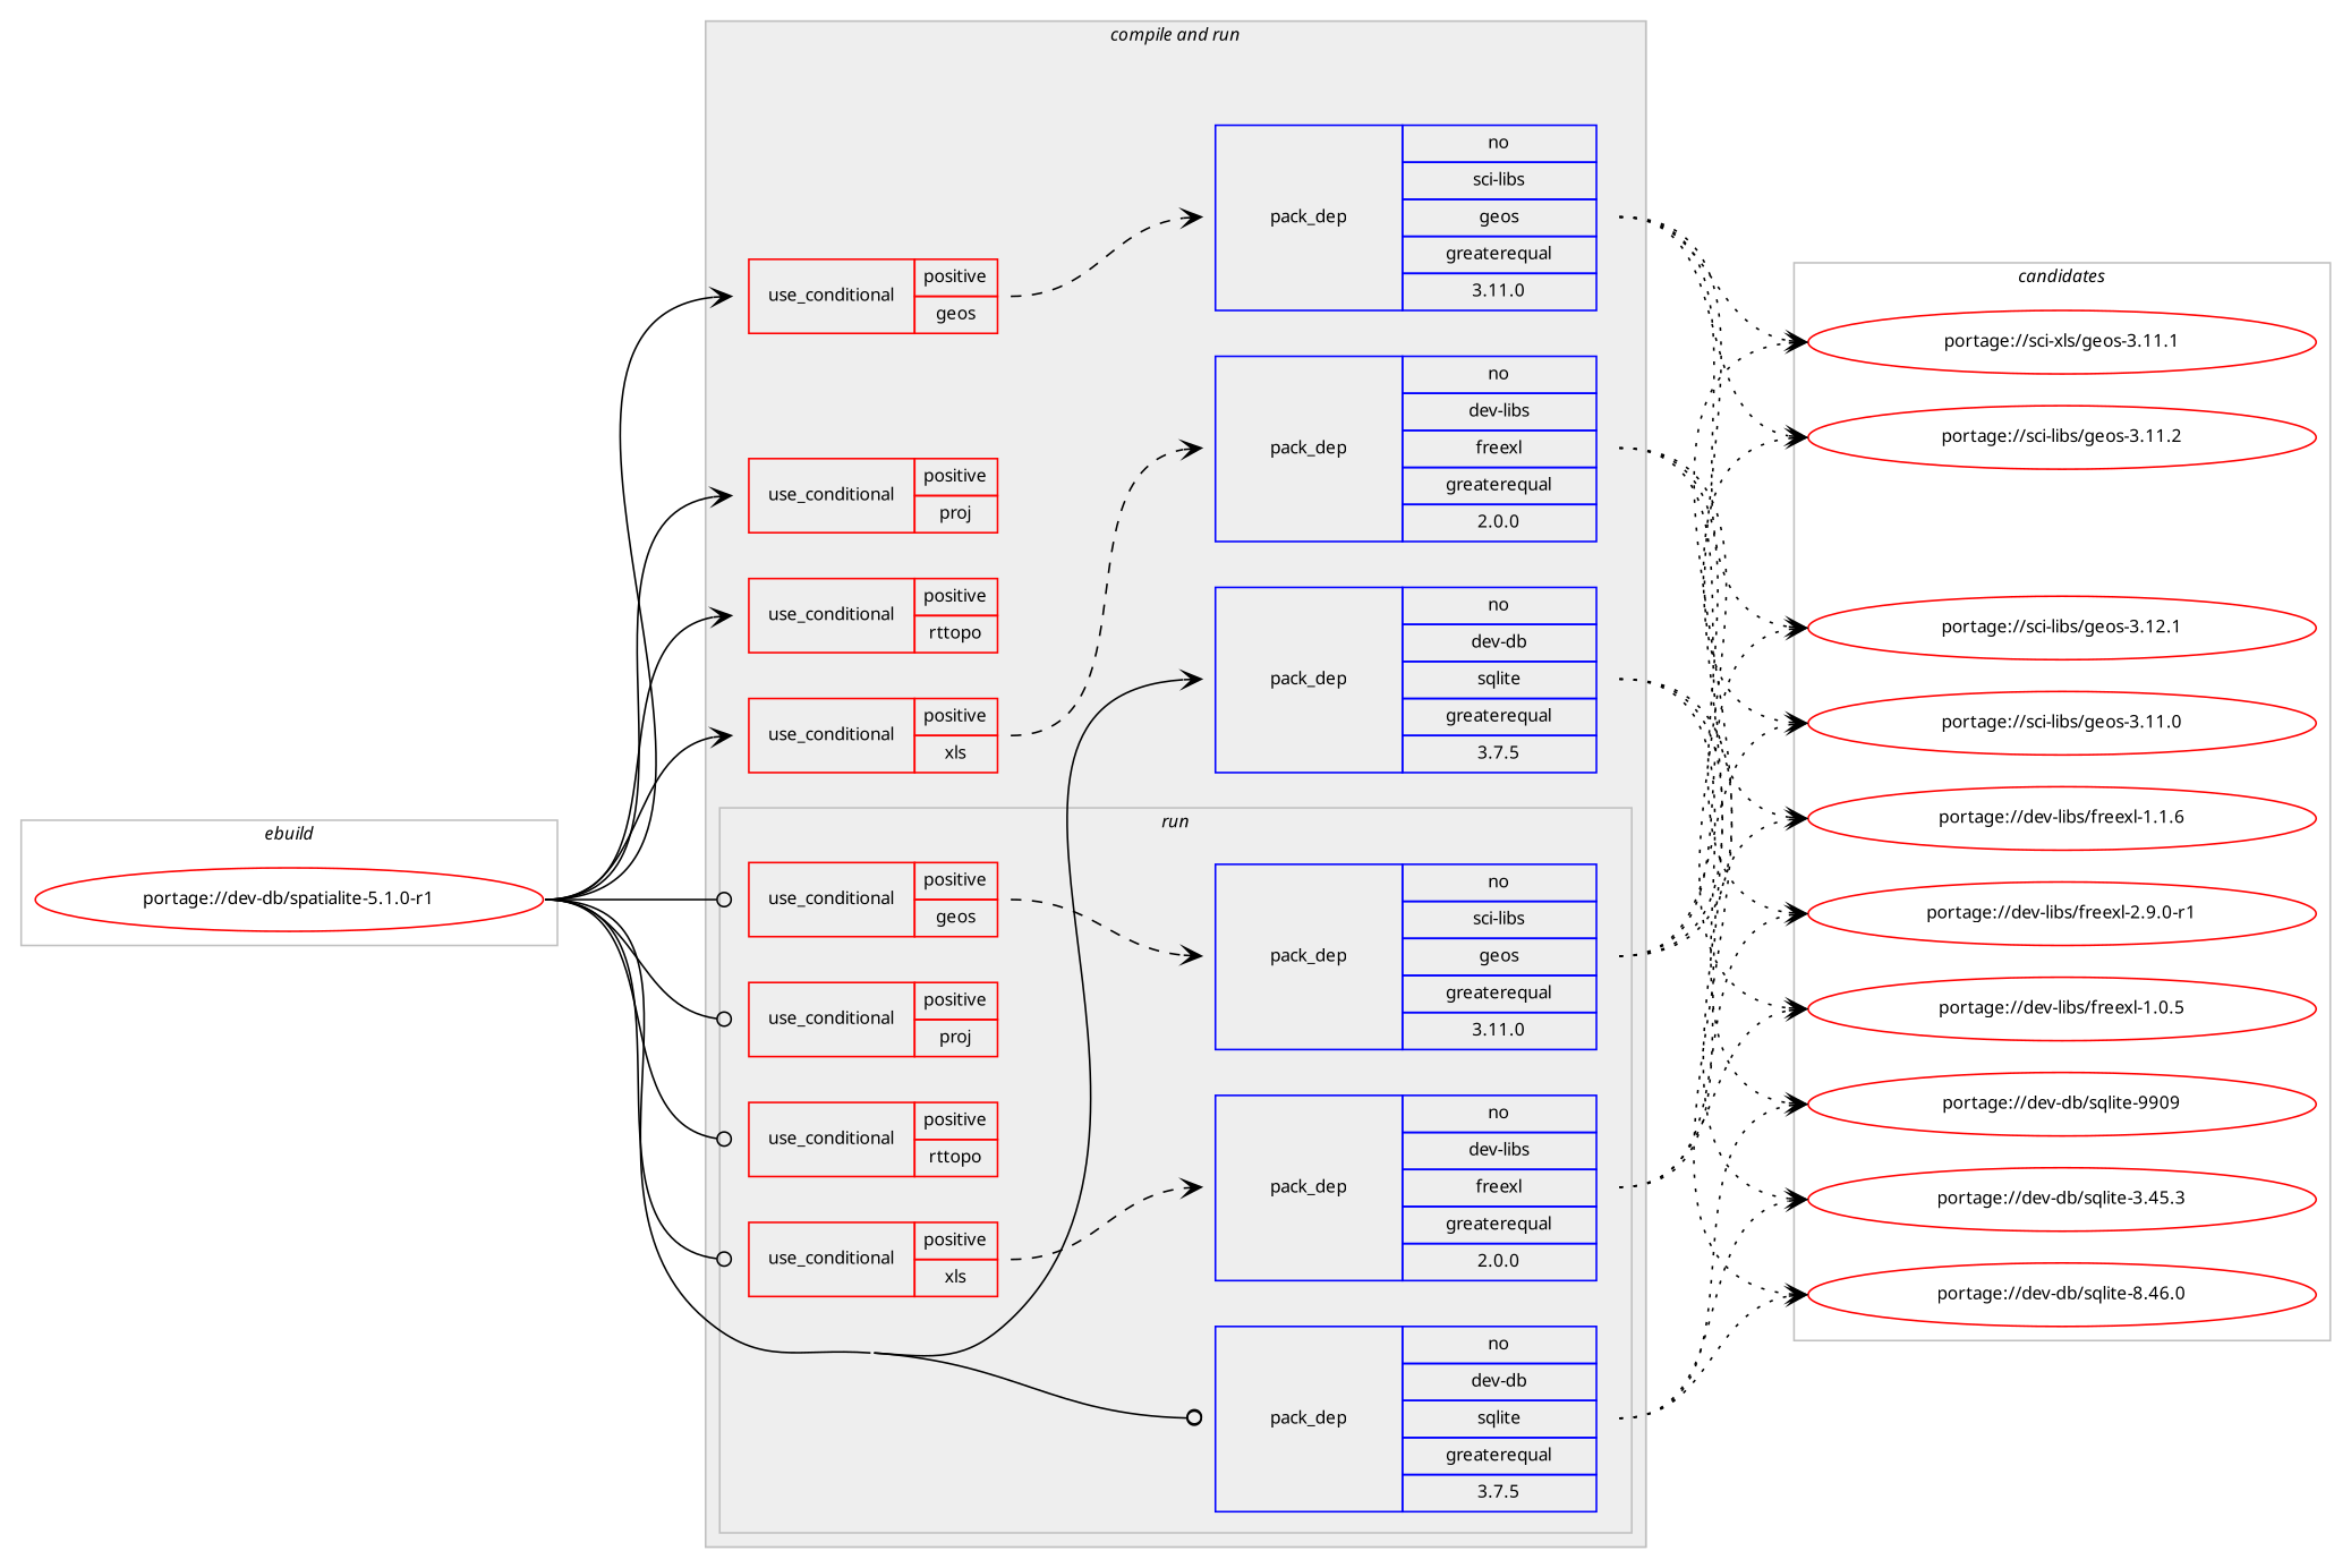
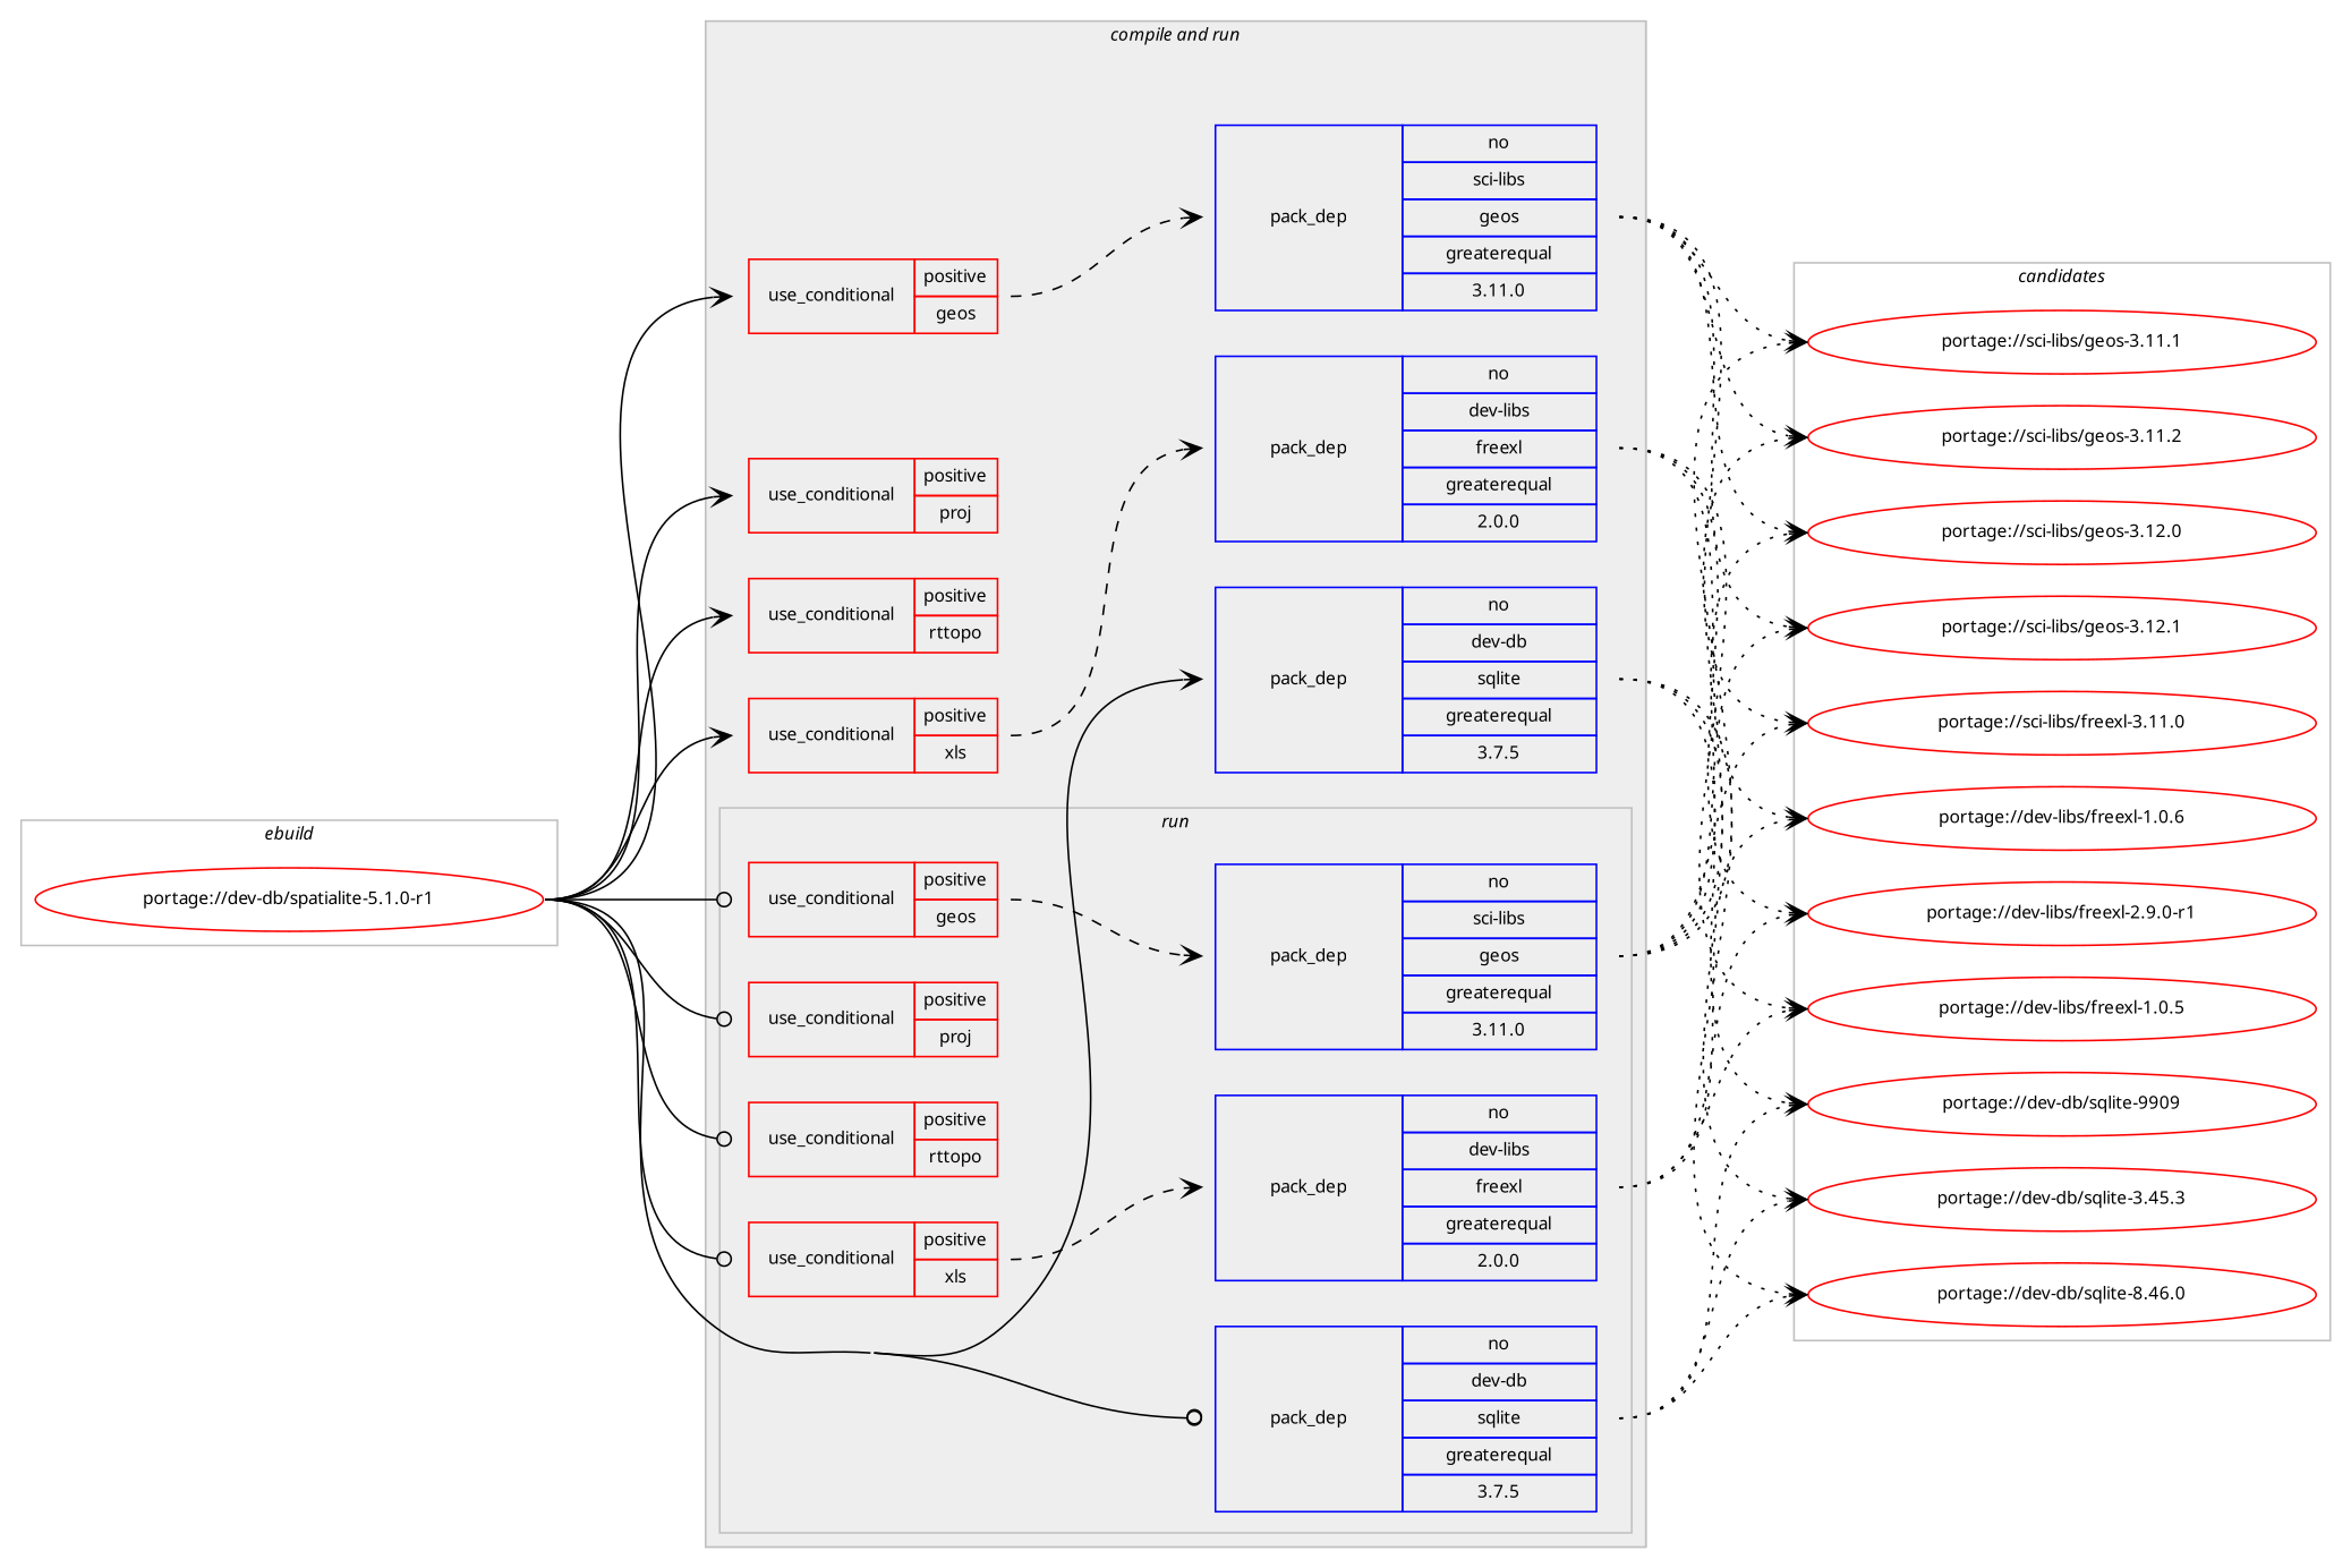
  digraph {
    compound=true
    concentrate=true
    fontname="Noto Sans"
    fontsize=10
    newrank=true
    rankdir=LR
    ranksep=1.5
    node [color=red fontname="Noto Sans" fontsize=10 shape=none]
    edge [arrowhead=vee fontname="Noto Sans" headport=w style=dotted tailport=e weight=100]
    n1 [label="portage://dev-db/spatialite-5.1.0-r1" width=4 shape=""]
    n2 [color=blue label=<<TABLE BORDER="0" CELLBORDER="1" CELLSPACING="0" CELLPADDING="4" WIDTH="220"><TR><TD ROWSPAN="6" CELLPADDING="30">pack_dep</TD></TR><TR><TD WIDTH="110">no</TD></TR><TR><TD>sci-libs</TD></TR><TR><TD>geos</TD></TR><TR><TD>greaterequal</TD></TR><TR><TD>3.11.0</TD></TR></TABLE>>]
    n3 [label=<<TABLE BORDER="0" CELLBORDER="1" CELLSPACING="0" CELLPADDING="4"><TR><TD ROWSPAN="3" CELLPADDING="10">use_conditional</TD></TR><TR><TD>positive</TD></TR><TR><TD>geos</TD></TR></TABLE>>]
    n4 [label=<<TABLE BORDER="0" CELLBORDER="1" CELLSPACING="0" CELLPADDING="4"><TR><TD ROWSPAN="3" CELLPADDING="10">use_conditional</TD></TR><TR><TD>positive</TD></TR><TR><TD>proj</TD></TR></TABLE>>]
    n5 [label=<<TABLE BORDER="0" CELLBORDER="1" CELLSPACING="0" CELLPADDING="4"><TR><TD ROWSPAN="3" CELLPADDING="10">use_conditional</TD></TR><TR><TD>positive</TD></TR><TR><TD>rttopo</TD></TR></TABLE>>]
    n6 [color=blue label=<<TABLE BORDER="0" CELLBORDER="1" CELLSPACING="0" CELLPADDING="4" WIDTH="220"><TR><TD ROWSPAN="6" CELLPADDING="30">pack_dep</TD></TR><TR><TD WIDTH="110">no</TD></TR><TR><TD>dev-libs</TD></TR><TR><TD>freexl</TD></TR><TR><TD>greaterequal</TD></TR><TR><TD>2.0.0</TD></TR></TABLE>>]
    n7 [label=<<TABLE BORDER="0" CELLBORDER="1" CELLSPACING="0" CELLPADDING="4"><TR><TD ROWSPAN="3" CELLPADDING="10">use_conditional</TD></TR><TR><TD>positive</TD></TR><TR><TD>xls</TD></TR></TABLE>>]
    n8 [color=blue label=<<TABLE BORDER="0" CELLBORDER="1" CELLSPACING="0" CELLPADDING="4" WIDTH="220"><TR><TD ROWSPAN="6" CELLPADDING="30">pack_dep</TD></TR><TR><TD WIDTH="110">no</TD></TR><TR><TD>dev-db</TD></TR><TR><TD>sqlite</TD></TR><TR><TD>greaterequal</TD></TR><TR><TD>3.7.5</TD></TR></TABLE>>]
    n9 [color=blue label=<<TABLE BORDER="0" CELLBORDER="1" CELLSPACING="0" CELLPADDING="4" WIDTH="220"><TR><TD ROWSPAN="6" CELLPADDING="30">pack_dep</TD></TR><TR><TD WIDTH="110">no</TD></TR><TR><TD>sci-libs</TD></TR><TR><TD>geos</TD></TR><TR><TD>greaterequal</TD></TR><TR><TD>3.11.0</TD></TR></TABLE>>]
    n10 [label=<<TABLE BORDER="0" CELLBORDER="1" CELLSPACING="0" CELLPADDING="4"><TR><TD ROWSPAN="3" CELLPADDING="10">use_conditional</TD></TR><TR><TD>positive</TD></TR><TR><TD>geos</TD></TR></TABLE>>]
    n11 [label=<<TABLE BORDER="0" CELLBORDER="1" CELLSPACING="0" CELLPADDING="4"><TR><TD ROWSPAN="3" CELLPADDING="10">use_conditional</TD></TR><TR><TD>positive</TD></TR><TR><TD>proj</TD></TR></TABLE>>]
    n12 [label=<<TABLE BORDER="0" CELLBORDER="1" CELLSPACING="0" CELLPADDING="4"><TR><TD ROWSPAN="3" CELLPADDING="10">use_conditional</TD></TR><TR><TD>positive</TD></TR><TR><TD>rttopo</TD></TR></TABLE>>]
    n13 [color=blue label=<<TABLE BORDER="0" CELLBORDER="1" CELLSPACING="0" CELLPADDING="4" WIDTH="220"><TR><TD ROWSPAN="6" CELLPADDING="30">pack_dep</TD></TR><TR><TD WIDTH="110">no</TD></TR><TR><TD>dev-libs</TD></TR><TR><TD>freexl</TD></TR><TR><TD>greaterequal</TD></TR><TR><TD>2.0.0</TD></TR></TABLE>>]
    n14 [label=<<TABLE BORDER="0" CELLBORDER="1" CELLSPACING="0" CELLPADDING="4"><TR><TD ROWSPAN="3" CELLPADDING="10">use_conditional</TD></TR><TR><TD>positive</TD></TR><TR><TD>xls</TD></TR></TABLE>>]
    n15 [color=blue label=<<TABLE BORDER="0" CELLBORDER="1" CELLSPACING="0" CELLPADDING="4" WIDTH="220"><TR><TD ROWSPAN="6" CELLPADDING="30">pack_dep</TD></TR><TR><TD WIDTH="110">no</TD></TR><TR><TD>dev-db</TD></TR><TR><TD>sqlite</TD></TR><TR><TD>greaterequal</TD></TR><TR><TD>3.7.5</TD></TR></TABLE>>]
-   n16 [label="portage://sci-libs/geos-3.11.0" width=4 shape=""]
-   n17 [label="portage://sci-xls/geos-3.11.1" width=4 shape=""]
+   n16 [label="portage://sci-libs/freexl-3.11.0" width=4 shape=""]
+   n17 [label="portage://sci-libs/geos-3.11.1" width=4 shape=""]
    n18 [label="portage://sci-libs/geos-3.11.2" width=4 shape=""]
+   n19 [label="portage://sci-libs/geos-3.12.0" width=4 shape=""]
    n20 [label="portage://sci-libs/geos-3.12.1" width=4 shape=""]
    n21 [label="portage://dev-libs/freexl-1.0.5" width=4 shape=""]
-   n22 [label="portage://dev-libs/freexl-1.1.6" width=4 shape=""]
+   n22 [label="portage://dev-libs/freexl-1.0.6" width=4 shape=""]
    n23 [label="portage://dev-libs/freexl-2.9.0-r1" width=4 shape=""]
    n24 [label="portage://dev-db/sqlite-3.45.3" width=4 shape=""]
    n25 [label="portage://dev-db/sqlite-8.46.0" width=4 shape=""]
    n26 [label="portage://dev-db/sqlite-9909" width=4 shape=""]
    subgraph cluster_1 {
      color=gray
      label=<<i>ebuild</i>>
      rank=same
      n1
    }
    subgraph cluster_2 {
      color=gray
      label=<<i>dependencies</i>>
      subgraph cluster_3 {
        color=gray
        fillcolor="#eeeeee"
        label=<<i>compile</i>>
        style=filled
        subgraph sub_4 {
          color=gray
          fillcolor="#eeeeee"
          label=<<i>compile</i>>
          style=filled
          n3
          subgraph sub_5 {
            color=gray
            fillcolor="#eeeeee"
            label=<<i>compile</i>>
            style=filled
            n2
          }
        }
        subgraph sub_6 {
          color=gray
          fillcolor="#eeeeee"
          label=<<i>compile</i>>
          style=filled
          n4
        }
        subgraph sub_7 {
          color=gray
          fillcolor="#eeeeee"
          label=<<i>compile</i>>
          style=filled
          n5
        }
        subgraph sub_8 {
          color=gray
          fillcolor="#eeeeee"
          label=<<i>compile</i>>
          style=filled
          n7
          subgraph sub_9 {
            color=gray
            fillcolor="#eeeeee"
            label=<<i>compile</i>>
            style=filled
            n6
          }
        }
        subgraph sub_10 {
          color=gray
          fillcolor="#eeeeee"
          label=<<i>compile</i>>
          style=filled
          n8
        }
      }
      subgraph cluster_11 {
        color=gray
        fillcolor="#eeeeee"
        label=<<i>compile and run</i>>
        style=filled
      }
      subgraph cluster_12 {
        color=gray
        fillcolor="#eeeeee"
        label=<<i>run</i>>
        style=filled
        subgraph sub_13 {
          color=gray
          fillcolor="#eeeeee"
          label=<<i>run</i>>
          style=filled
          n10
          subgraph sub_14 {
            color=gray
            fillcolor="#eeeeee"
            label=<<i>run</i>>
            style=filled
            n9
          }
        }
        subgraph sub_15 {
          color=gray
          fillcolor="#eeeeee"
          label=<<i>run</i>>
          style=filled
          n11
        }
        subgraph sub_16 {
          color=gray
          fillcolor="#eeeeee"
          label=<<i>run</i>>
          style=filled
          n12
        }
        subgraph sub_17 {
          color=gray
          fillcolor="#eeeeee"
          label=<<i>run</i>>
          style=filled
          n14
          subgraph sub_18 {
            color=gray
            fillcolor="#eeeeee"
            label=<<i>run</i>>
            style=filled
            n13
          }
        }
        subgraph sub_19 {
          color=gray
          fillcolor="#eeeeee"
          label=<<i>run</i>>
          style=filled
          n15
        }
      }
    }
    subgraph cluster_20 {
      color=gray
      label=<<i>candidates</i>>
      rank=same
      subgraph sub_21 {
        color=black
        label=<<i>candidates</i>>
        nodesep=1
        rank=same
        n16
        n17
        n18
+       n19
        n20
      }
      subgraph sub_22 {
        color=black
        label=<<i>candidates</i>>
        nodesep=1
        rank=same
        n21
        n22
        n23
      }
      subgraph sub_23 {
        color=black
        label=<<i>candidates</i>>
        nodesep=1
        rank=same
        n16
        n17
        n18
+       n19
        n20
      }
      subgraph sub_24 {
        color=black
        label=<<i>candidates</i>>
        nodesep=1
        rank=same
        n24
        n25
        n26
      }
      subgraph sub_25 {
        color=black
        label=<<i>candidates</i>>
        nodesep=1
        rank=same
        n21
        n22
        n23
      }
      subgraph sub_26 {
        color=black
        label=<<i>candidates</i>>
        nodesep=1
        rank=same
        n24
        n25
        n26
      }
    }
    n1 -> n3 [style=solid weight=20]
    n1 -> n4 [style=solid weight=20]
    n1 -> n5 [style=solid weight=20]
    n1 -> n7 [style=solid weight=20]
    n1 -> n8 [style=solid weight=20]
    n1 -> n10 [arrowhead=odot style=solid weight=20]
    n1 -> n11 [arrowhead=odot style=solid weight=20]
    n1 -> n12 [arrowhead=odot style=solid weight=20]
    n1 -> n14 [arrowhead=odot style=solid weight=20]
    n1 -> n15 [arrowhead=odot style=solid weight=20]
    n2 -> n16
    n2 -> n17
    n2 -> n18
+   n2 -> n19
    n2 -> n20
    n3 -> n2 [style=dashed weight=20]
    n6 -> n21
    n6 -> n22
    n6 -> n23
    n7 -> n6 [style=dashed weight=20]
    n8 -> n24
    n8 -> n25
    n8 -> n26
    n9 -> n16
    n9 -> n17
    n9 -> n18
+   n9 -> n19
    n9 -> n20
    n10 -> n9 [style=dashed weight=20]
    n13 -> n21
    n13 -> n22
    n13 -> n23
    n14 -> n13 [style=dashed weight=20]
    n15 -> n24
    n15 -> n25
    n15 -> n26
  }
